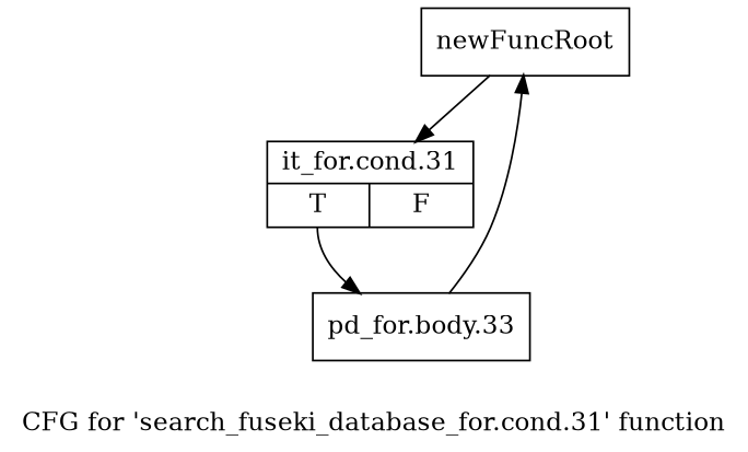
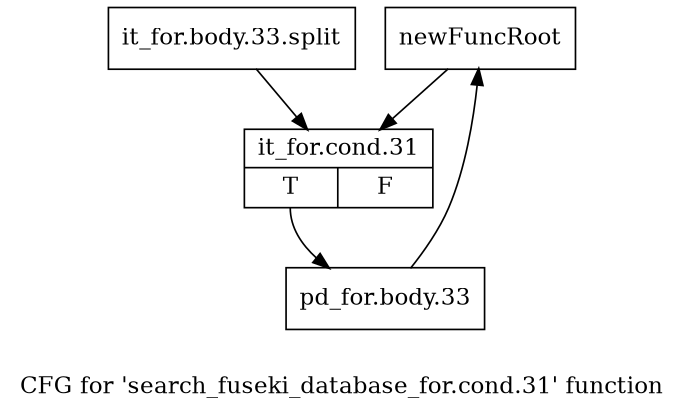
  digraph {
    label="CFG for 'search_fuseki_database_for.cond.31' function"
    node [shape=record]
    n1 [label="{newFuncRoot}"]
    n2 [label="{it_for.cond.31|{<s0>T|<s1>F}}"]
    n3 [label="{pd_for.body.33}"]
+   n4 [label="{it_for.body.33.split}"]
    n1 -> n2
    n2 -> n3 [tailport=s0]
    n3 -> n1
+   n4 -> n2
  }
